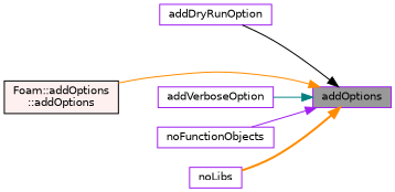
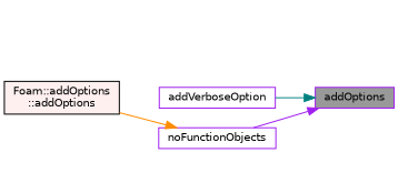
  digraph {
    fontname="DejaVu Sans"
    rankdir=RL
    node [color=purple fillcolor=white fontname="DejaVu Sans" fontsize=10 shape=box style=filled]
    edge [color=darkorange dir=back fontname="DejaVu Sans" fontsize=10 labelfontname=Helvetica labelfontsize=10 style=solid]
    n1 [fillcolor=grey60 fontcolor=black height=0.2 label=addOptions width=0.4]
-   n2 [height=0.2 label=addDryRunOption width=0.4]
    n3 [color=black fillcolor="#FFF0F0" height=0.2 label="Foam::addOptions\l::addOptions" width=0.4]
    n4 [height=0.2 label=addVerboseOption width=0.4]
    n5 [height=0.2 label=noFunctionObjects width=0.4]
-   n6 [height=0.2 label=noLibs width=0.4]
-   n1 -> n2 [color=black]
-   n1 -> n3
+   n5 -> n3
    n1 -> n4 [color=teal]
    n1 -> n5 [color=purple]
-   n1 -> n6 [style=bold]
  }
